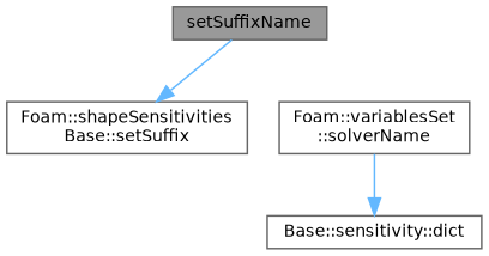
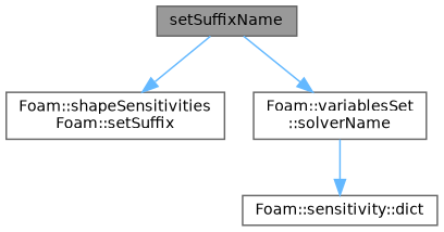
  digraph {
    rankdir=TB
    node [color=grey40 fillcolor=white fontname=Helvetica fontsize=10 shape=box style=filled]
    edge [color=steelblue1 fontname=Helvetica fontsize=10 labelfontname=Helvetica labelfontsize=10 style=solid]
    n1 [color=gray40 fillcolor=grey60 fontcolor=black height=0.2 label=setSuffixName width=0.4]
-   n2 [height=0.2 label="Foam::shapeSensitivities\lBase::setSuffix" width=0.4]
+   n2 [height=0.2 label="Foam::shapeSensitivities\lFoam::setSuffix" width=0.4]
    n3 [height=0.2 label="Foam::variablesSet\l::solverName" width=0.4]
-   n4 [height=0.2 label="Base::sensitivity::dict" width=0.4]
+   n4 [height=0.2 label="Foam::sensitivity::dict" width=0.4]
    n1 -> n2
+   n1 -> n3
    n3 -> n4
  }
